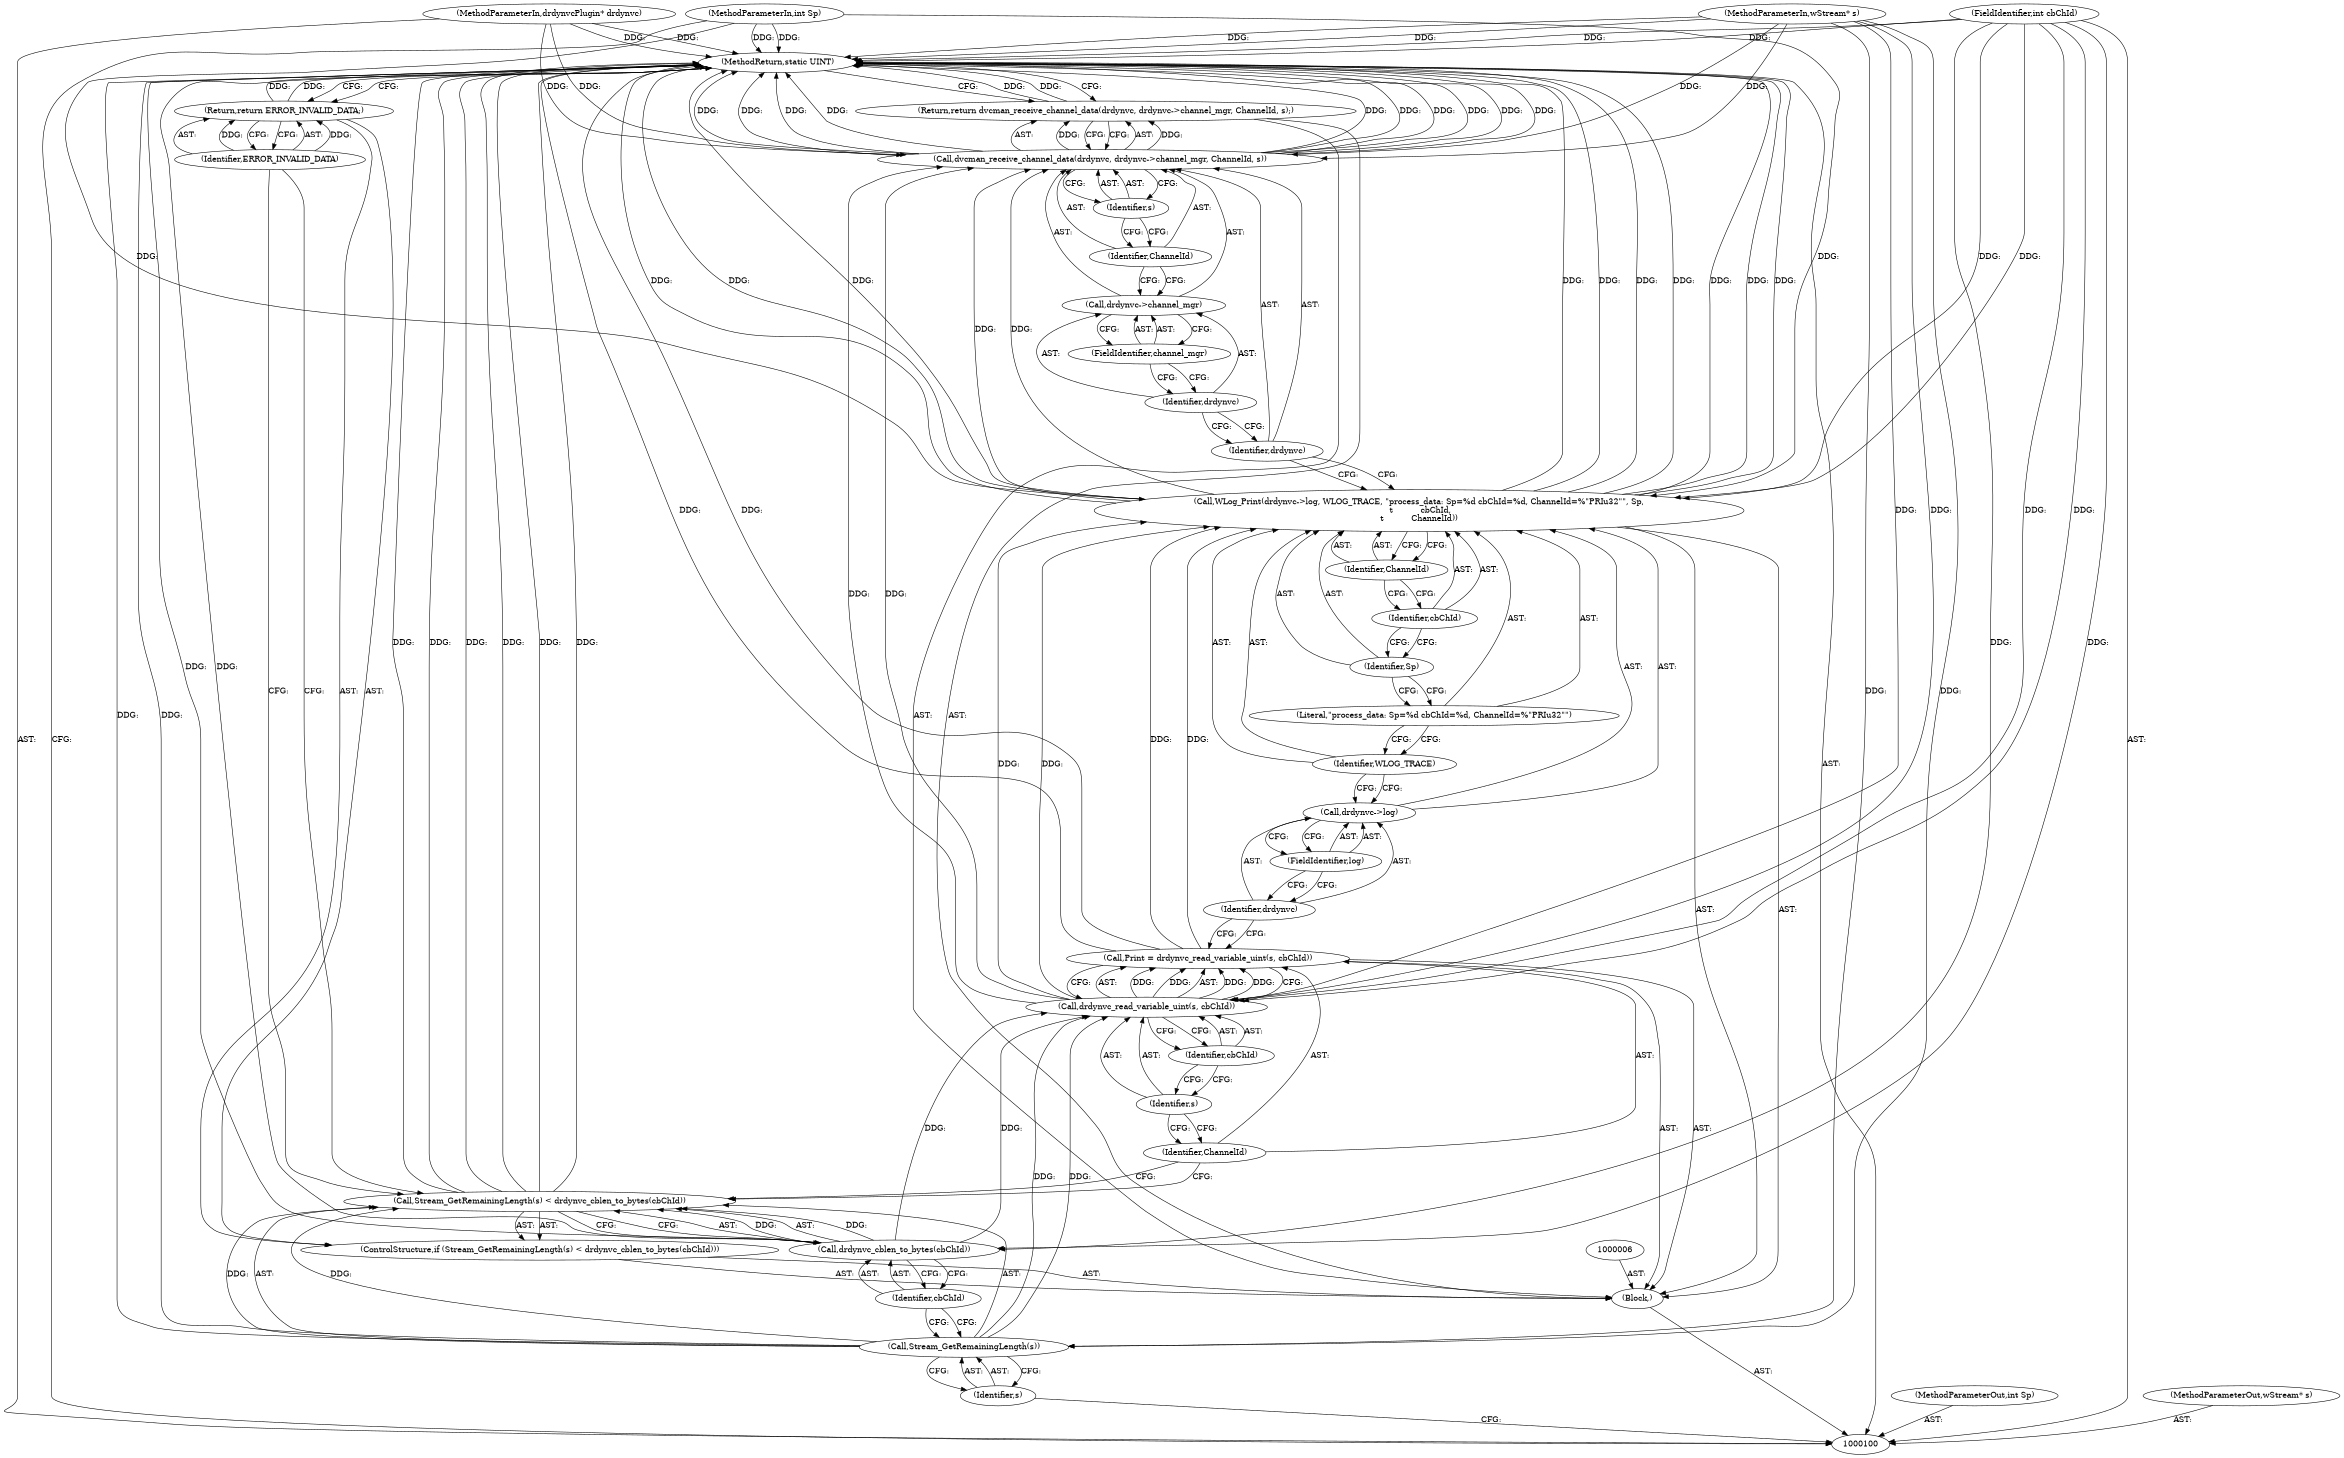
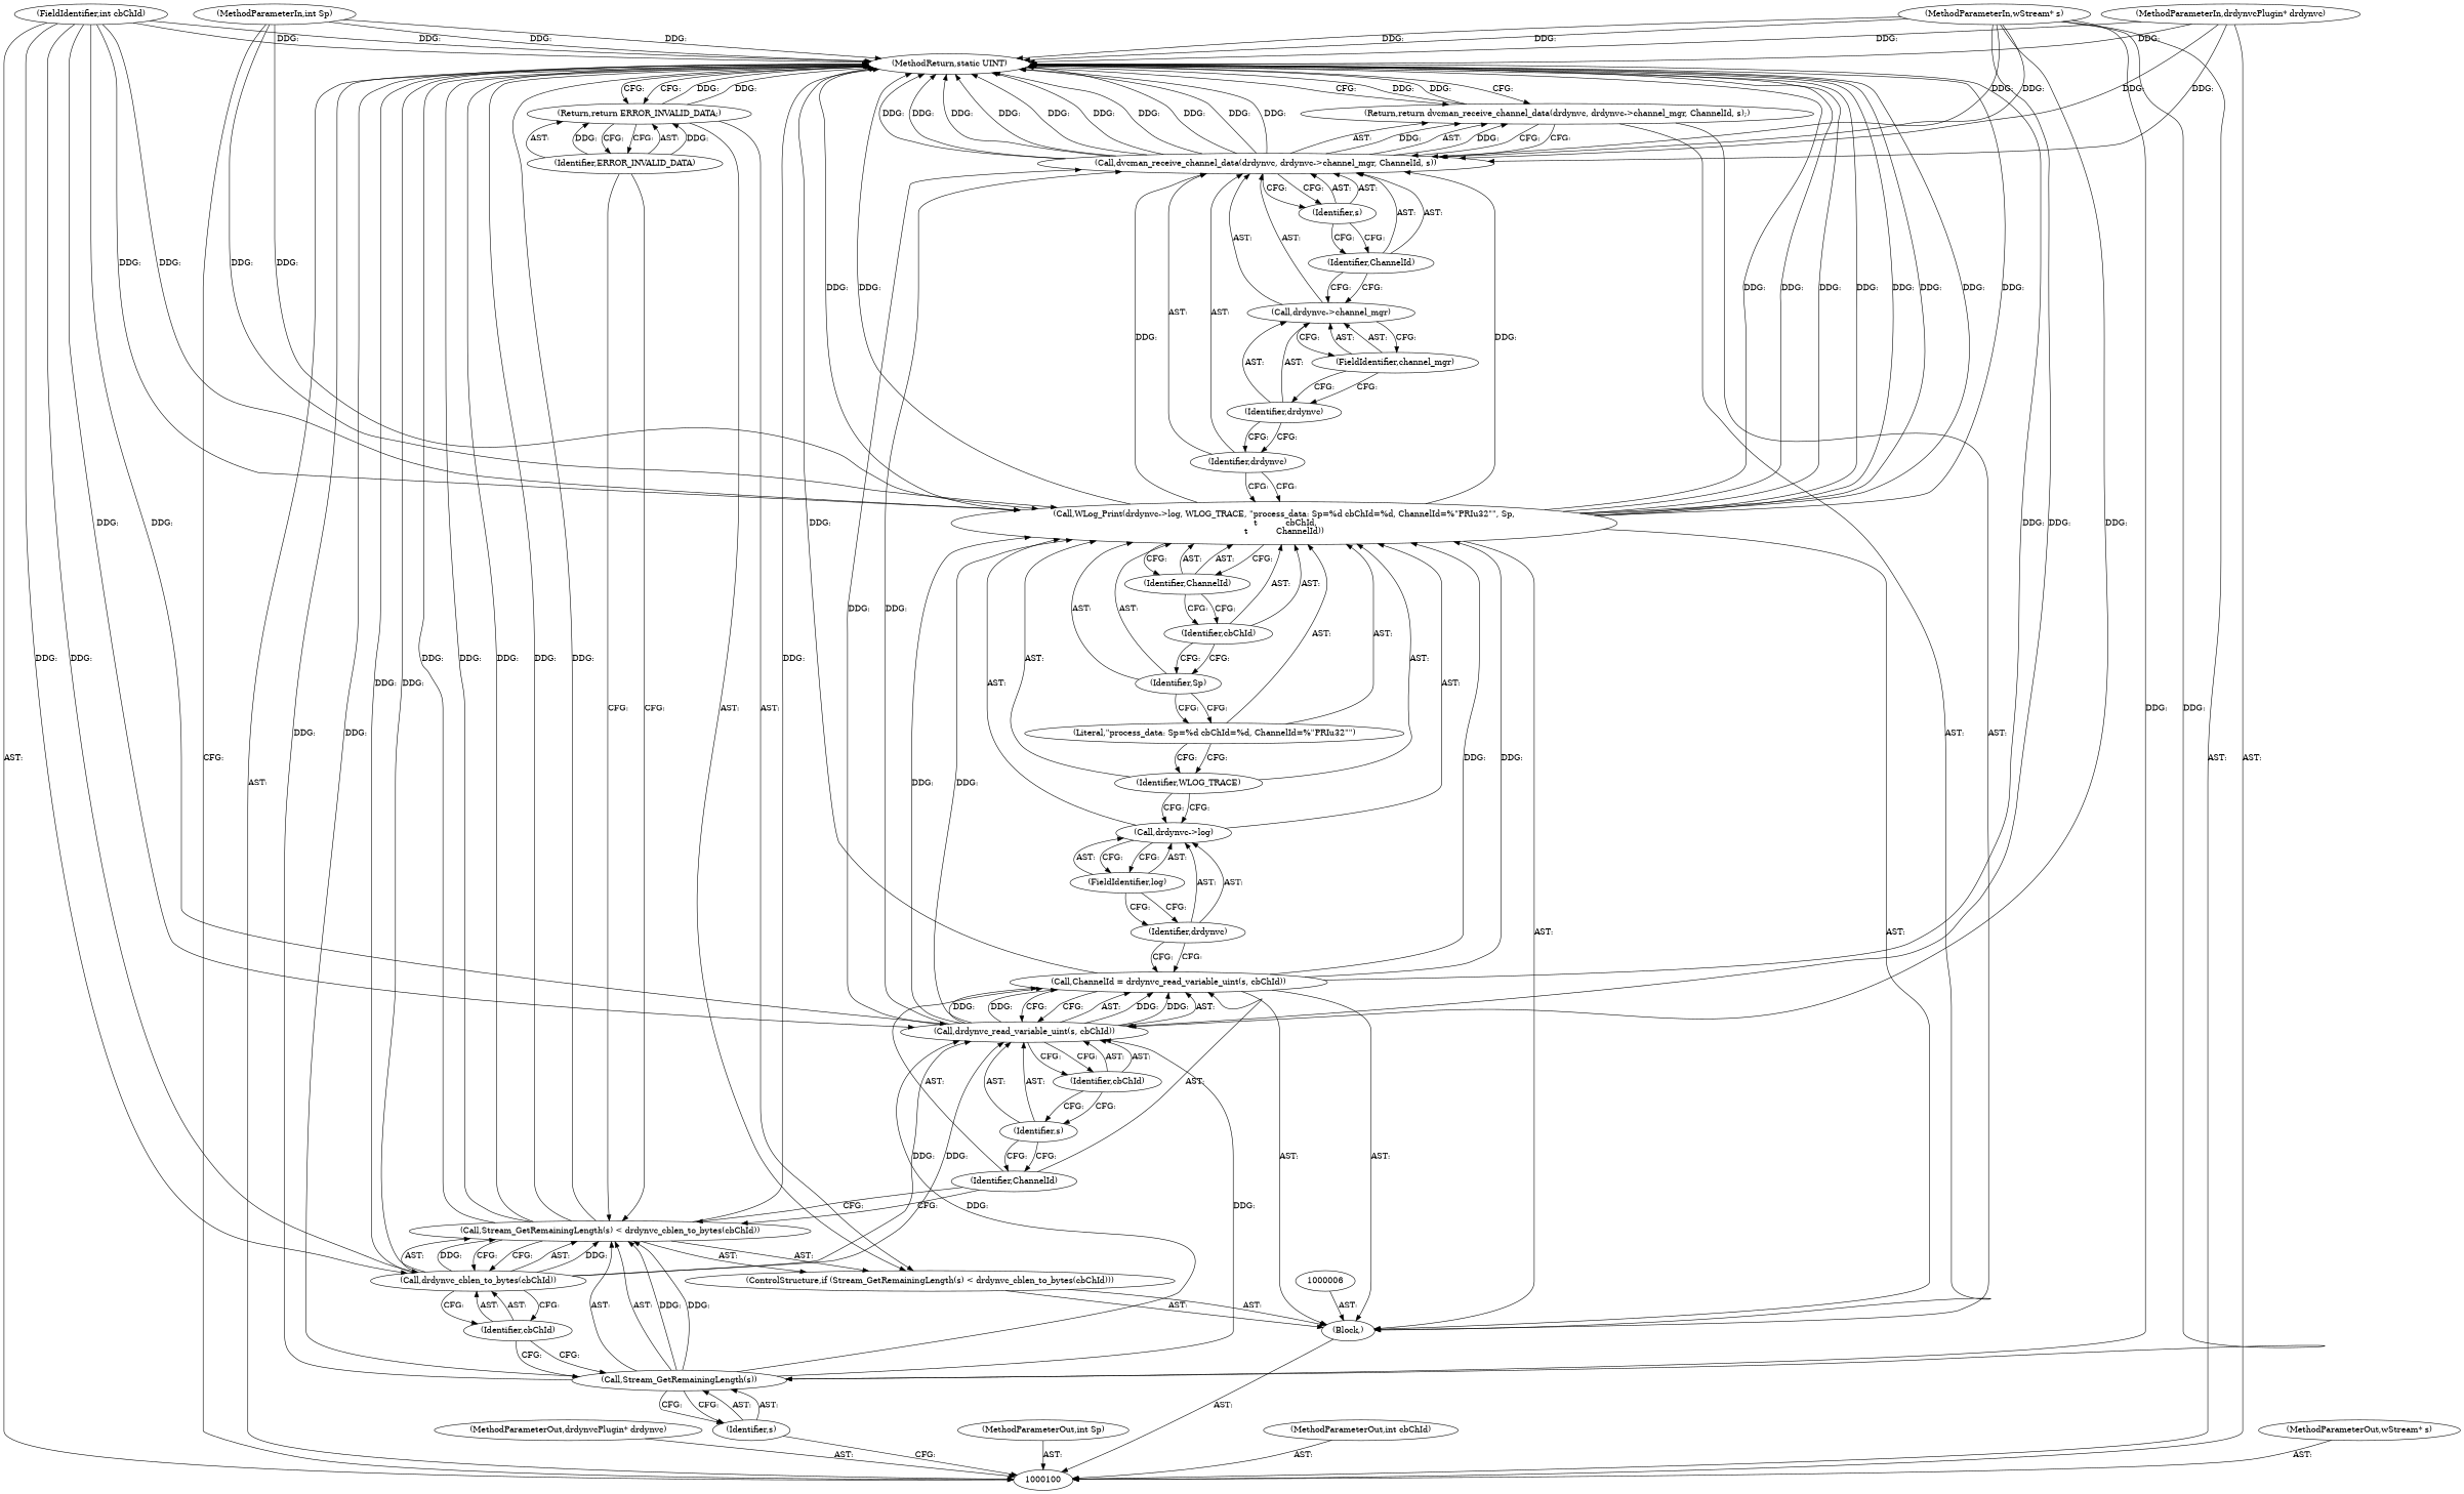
  digraph {
    n1 [label="(MethodReturn,static UINT)"]
    n2 [label="(Return,return dvcman_receive_channel_data(drdynvc, drdynvc->channel_mgr, ChannelId, s);)"]
    n3 [label="(Return,return ERROR_INVALID_DATA;)"]
    1000100
    n5 [label="(Call,dvcman_receive_channel_data(drdynvc, drdynvc->channel_mgr, ChannelId, s))"]
    n6 [label="(Block,)"]
    n7 [label="(ControlStructure,if (Stream_GetRemainingLength(s) < drdynvc_cblen_to_bytes(cbChId)))"]
    n8 [label="(Identifier,ERROR_INVALID_DATA)"]
    n9 [label="(MethodParameterIn,drdynvcPlugin* drdynvc)"]
    n10 [label="(Identifier,s)"]
+   n11 [label="(MethodParameterOut,drdynvcPlugin* drdynvc)"]
    n12 [label="(MethodParameterIn,int Sp)"]
    n13 [label="(Call,WLog_Print(drdynvc->log, WLOG_TRACE, \"process_data: Sp=%d cbChId=%d, ChannelId=%\"PRIu32\"\", Sp,\n \t           cbChId,\n\t           ChannelId))"]
    n14 [label="(Identifier,ChannelId)"]
    n15 [label="(MethodParameterOut,int Sp)"]
    n16 [label="(FieldIdentifier,int cbChId)"]
    n17 [label="(Call,drdynvc_cblen_to_bytes(cbChId))"]
    n18 [label="(Call,drdynvc_read_variable_uint(s, cbChId))"]
    n19 [label="(Call,Stream_GetRemainingLength(s) < drdynvc_cblen_to_bytes(cbChId))"]
    n20 [label="(Identifier,cbChId)"]
-   n21 [label="(Call,Print = drdynvc_read_variable_uint(s, cbChId))"]
+   n21 [label="(Call,ChannelId = drdynvc_read_variable_uint(s, cbChId))"]
    n22 [label="(Identifier,cbChId)"]
+   n23 [label="(MethodParameterOut,int cbChId)"]
    n24 [label="(Call,drdynvc->log)"]
    n25 [label="(FieldIdentifier,log)"]
    n26 [label="(Identifier,drdynvc)"]
    n27 [label="(Identifier,cbChId)"]
    n28 [label="(Identifier,WLOG_TRACE)"]
    n29 [label="(Literal,\"process_data: Sp=%d cbChId=%d, ChannelId=%\"PRIu32\"\")"]
    n30 [label="(Identifier,Sp)"]
    n31 [label="(Identifier,drdynvc)"]
    n32 [label="(Call,drdynvc->channel_mgr)"]
    n33 [label="(FieldIdentifier,channel_mgr)"]
    n34 [label="(Identifier,drdynvc)"]
    n35 [label="(Identifier,ChannelId)"]
    n36 [label="(MethodParameterIn,wStream* s)"]
    n37 [label="(Call,Stream_GetRemainingLength(s))"]
    n38 [label="(Identifier,s)"]
    n39 [label="(MethodParameterOut,wStream* s)"]
    n40 [label="(Identifier,s)"]
    n41 [label="(Identifier,ChannelId)"]
    n42 [label=1000006]
    n1 -> n2 [label="CFG: "]
    n1 -> n2 [label="CFG: "]
    n1 -> n3 [label="CFG: "]
    n1 -> n3 [label="CFG: "]
    n1 -> 1000100 [label="AST: "]
    n2 -> n1 [label="DDG: "]
    n2 -> n1 [label="DDG: "]
    n2 -> n5 [label="CFG: "]
    n2 -> n5 [label="CFG: "]
    n2 -> n6 [label="AST: "]
    n2 -> n6 [label="AST: "]
    n3 -> n1 [label="DDG: "]
    n3 -> n1 [label="DDG: "]
    n3 -> n7 [label="AST: "]
    n3 -> n7 [label="AST: "]
    n3 -> n8 [label="CFG: "]
    n3 -> n8 [label="CFG: "]
    n5 -> n1 [label="DDG: "]
    n5 -> n1 [label="DDG: "]
    n5 -> n1 [label="DDG: "]
    n5 -> n1 [label="DDG: "]
    n5 -> n1 [label="DDG: "]
    n5 -> n1 [label="DDG: "]
    n5 -> n1 [label="DDG: "]
    n5 -> n1 [label="DDG: "]
    n5 -> n1 [label="DDG: "]
    n5 -> n1 [label="DDG: "]
    n5 -> n2 [label="AST: "]
    n5 -> n2 [label="DDG: "]
    n5 -> n2 [label="AST: "]
    n5 -> n2 [label="DDG: "]
    n5 -> n10 [label="CFG: "]
    n5 -> n10 [label="CFG: "]
    n6 -> 1000100 [label="AST: "]
    n7 -> n6 [label="AST: "]
    n7 -> n6 [label="AST: "]
    n8 -> n3 [label="AST: "]
    n8 -> n3 [label="DDG: "]
    n8 -> n3 [label="AST: "]
    n8 -> n3 [label="DDG: "]
    n8 -> n19 [label="CFG: "]
    n8 -> n19 [label="CFG: "]
    n9 -> n1 [label="DDG: "]
    n9 -> n1 [label="DDG: "]
    n9 -> 1000100 [label="AST: "]
    n9 -> n5 [label="DDG: "]
    n9 -> n5 [label="DDG: "]
    n10 -> n5 [label="AST: "]
    n10 -> n5 [label="AST: "]
    n10 -> n35 [label="CFG: "]
    n10 -> n35 [label="CFG: "]
+   n11 -> 1000100 [label="AST: "]
    n12 -> n1 [label="DDG: "]
    n12 -> n1 [label="DDG: "]
    n12 -> 1000100 [label="CFG: "]
    n12 -> n13 [label="DDG: "]
    n12 -> n13 [label="DDG: "]
    n13 -> n1 [label="DDG: "]
    n13 -> n1 [label="DDG: "]
    n13 -> n1 [label="DDG: "]
    n13 -> n1 [label="DDG: "]
    n13 -> n1 [label="DDG: "]
    n13 -> n1 [label="DDG: "]
    n13 -> n1 [label="DDG: "]
    n13 -> n1 [label="DDG: "]
    n13 -> n1 [label="DDG: "]
    n13 -> n1 [label="DDG: "]
    n13 -> n5 [label="DDG: "]
    n13 -> n5 [label="DDG: "]
    n13 -> n6 [label="AST: "]
    n13 -> n6 [label="AST: "]
    n13 -> n14 [label="CFG: "]
    n13 -> n14 [label="CFG: "]
    n14 -> n13 [label="AST: "]
    n14 -> n13 [label="AST: "]
    n14 -> n27 [label="CFG: "]
    n14 -> n27 [label="CFG: "]
    n15 -> 1000100 [label="AST: "]
    n16 -> n1 [label="DDG: "]
    n16 -> n1 [label="DDG: "]
    n16 -> 1000100 [label="AST: "]
    n16 -> n13 [label="DDG: "]
    n16 -> n13 [label="DDG: "]
    n16 -> n17 [label="DDG: "]
    n16 -> n17 [label="DDG: "]
    n16 -> n18 [label="DDG: "]
    n16 -> n18 [label="DDG: "]
    n17 -> n1 [label="DDG: "]
    n17 -> n1 [label="DDG: "]
    n17 -> n18 [label="DDG: "]
    n17 -> n18 [label="DDG: "]
    n17 -> n19 [label="AST: "]
    n17 -> n19 [label="DDG: "]
    n17 -> n19 [label="AST: "]
    n17 -> n19 [label="DDG: "]
    n17 -> n20 [label="CFG: "]
    n17 -> n20 [label="CFG: "]
    n18 -> n5 [label="DDG: "]
    n18 -> n5 [label="DDG: "]
    n18 -> n13 [label="DDG: "]
    n18 -> n13 [label="DDG: "]
    n18 -> n21 [label="AST: "]
    n18 -> n21 [label="DDG: "]
    n18 -> n21 [label="DDG: "]
    n18 -> n21 [label="AST: "]
    n18 -> n21 [label="DDG: "]
    n18 -> n21 [label="DDG: "]
    n18 -> n22 [label="CFG: "]
    n18 -> n22 [label="CFG: "]
    n19 -> n1 [label="DDG: "]
    n19 -> n1 [label="DDG: "]
    n19 -> n1 [label="DDG: "]
    n19 -> n1 [label="DDG: "]
    n19 -> n1 [label="DDG: "]
    n19 -> n1 [label="DDG: "]
    n19 -> n7 [label="AST: "]
    n19 -> n7 [label="AST: "]
    n19 -> n17 [label="CFG: "]
    n19 -> n17 [label="CFG: "]
    n20 -> n17 [label="AST: "]
    n20 -> n17 [label="AST: "]
    n20 -> n37 [label="CFG: "]
    n20 -> n37 [label="CFG: "]
    n21 -> n1 [label="DDG: "]
    n21 -> n1 [label="DDG: "]
    n21 -> n6 [label="AST: "]
    n21 -> n6 [label="AST: "]
    n21 -> n13 [label="DDG: "]
    n21 -> n13 [label="DDG: "]
    n21 -> n18 [label="CFG: "]
    n21 -> n18 [label="CFG: "]
    n22 -> n18 [label="AST: "]
    n22 -> n18 [label="AST: "]
    n22 -> n40 [label="CFG: "]
    n22 -> n40 [label="CFG: "]
+   n23 -> 1000100 [label="AST: "]
    n24 -> n13 [label="AST: "]
    n24 -> n13 [label="AST: "]
    n24 -> n25 [label="CFG: "]
    n24 -> n25 [label="CFG: "]
    n25 -> n24 [label="AST: "]
    n25 -> n24 [label="AST: "]
    n25 -> n26 [label="CFG: "]
    n25 -> n26 [label="CFG: "]
    n26 -> n21 [label="CFG: "]
    n26 -> n21 [label="CFG: "]
    n26 -> n24 [label="AST: "]
    n26 -> n24 [label="AST: "]
    n27 -> n13 [label="AST: "]
    n27 -> n13 [label="AST: "]
    n27 -> n30 [label="CFG: "]
    n27 -> n30 [label="CFG: "]
    n28 -> n13 [label="AST: "]
    n28 -> n13 [label="AST: "]
    n28 -> n24 [label="CFG: "]
    n28 -> n24 [label="CFG: "]
    n29 -> n13 [label="AST: "]
    n29 -> n13 [label="AST: "]
    n29 -> n28 [label="CFG: "]
    n29 -> n28 [label="CFG: "]
    n30 -> n13 [label="AST: "]
    n30 -> n13 [label="AST: "]
    n30 -> n29 [label="CFG: "]
    n30 -> n29 [label="CFG: "]
    n31 -> n5 [label="AST: "]
    n31 -> n5 [label="AST: "]
    n31 -> n13 [label="CFG: "]
    n31 -> n13 [label="CFG: "]
    n32 -> n5 [label="AST: "]
    n32 -> n5 [label="AST: "]
    n32 -> n33 [label="CFG: "]
    n32 -> n33 [label="CFG: "]
    n33 -> n32 [label="AST: "]
    n33 -> n32 [label="AST: "]
    n33 -> n34 [label="CFG: "]
    n33 -> n34 [label="CFG: "]
    n34 -> n31 [label="CFG: "]
    n34 -> n31 [label="CFG: "]
    n34 -> n32 [label="AST: "]
    n34 -> n32 [label="AST: "]
    n35 -> n5 [label="AST: "]
    n35 -> n5 [label="AST: "]
    n35 -> n32 [label="CFG: "]
    n35 -> n32 [label="CFG: "]
    n36 -> n1 [label="DDG: "]
    n36 -> n1 [label="DDG: "]
+   n36 -> 1000100 [label="AST: "]
    n36 -> n5 [label="DDG: "]
    n36 -> n5 [label="DDG: "]
    n36 -> n18 [label="DDG: "]
    n36 -> n18 [label="DDG: "]
    n36 -> n37 [label="DDG: "]
    n36 -> n37 [label="DDG: "]
    n37 -> n1 [label="DDG: "]
    n37 -> n1 [label="DDG: "]
    n37 -> n18 [label="DDG: "]
    n37 -> n18 [label="DDG: "]
    n37 -> n19 [label="AST: "]
    n37 -> n19 [label="DDG: "]
    n37 -> n19 [label="AST: "]
    n37 -> n19 [label="DDG: "]
    n37 -> n38 [label="CFG: "]
    n37 -> n38 [label="CFG: "]
    n38 -> 1000100 [label="CFG: "]
    n38 -> n37 [label="AST: "]
    n38 -> n37 [label="AST: "]
    n39 -> 1000100 [label="AST: "]
    n40 -> n18 [label="AST: "]
    n40 -> n18 [label="AST: "]
    n40 -> n41 [label="CFG: "]
    n40 -> n41 [label="CFG: "]
    n41 -> n19 [label="CFG: "]
    n41 -> n19 [label="CFG: "]
    n41 -> n21 [label="AST: "]
    n41 -> n21 [label="AST: "]
    n42 -> n6 [label="AST: "]
  }
